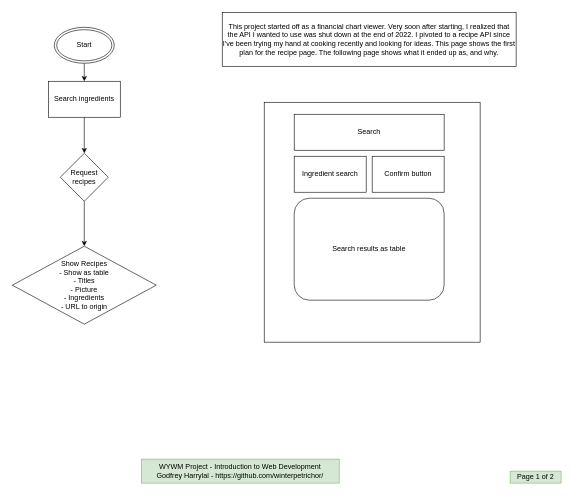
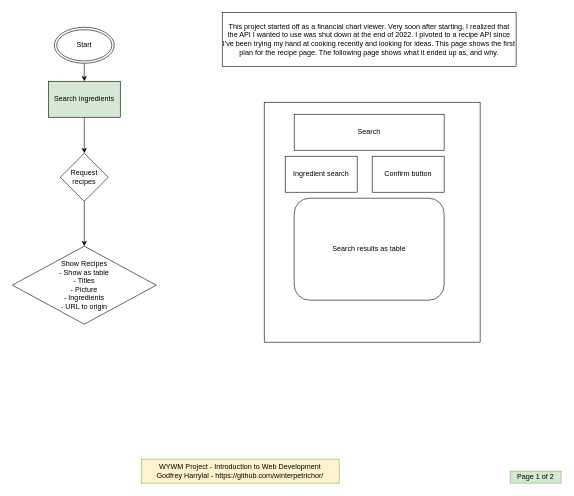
  <mxCell id="0" />
  <mxCell id="1" parent="0" />
  <mxCell id="2" value="" style="rounded=0;whiteSpace=wrap;html=1;" parent="1" vertex="1"><mxGeometry x="440" y="170" width="360" height="400" as="geometry" /></mxCell>
  <mxCell id="3" style="edgeStyle=orthogonalEdgeStyle;rounded=0;orthogonalLoop=1;jettySize=auto;html=1;exitX=0.5;exitY=1;exitDx=0;exitDy=0;entryX=0.5;entryY=0;entryDx=0;entryDy=0;" parent="1" source="4" target="5" edge="1"><mxGeometry relative="1" as="geometry" /></mxCell>
  <mxCell id="4" value="Start" style="ellipse;shape=doubleEllipse;whiteSpace=wrap;html=1;" parent="1" vertex="1"><mxGeometry x="90" y="45" width="100" height="60" as="geometry" /></mxCell>
- <mxCell id="5" value="Search ingredients" style="rounded=0;whiteSpace=wrap;html=1;" parent="1" vertex="1"><mxGeometry x="80" y="135" width="120" height="60" as="geometry" /></mxCell>
+ <mxCell id="5" value="Search ingredients" style="rounded=0;whiteSpace=wrap;html=1;fillColor=#d5e8d4;" parent="1" vertex="1"><mxGeometry x="80" y="135" width="120" height="60" as="geometry" /></mxCell>
  <mxCell id="6" style="edgeStyle=orthogonalEdgeStyle;rounded=0;orthogonalLoop=1;jettySize=auto;html=1;exitX=0.5;exitY=1;exitDx=0;exitDy=0;entryX=0.5;entryY=0;entryDx=0;entryDy=0;" parent="1" source="7" target="8" edge="1"><mxGeometry relative="1" as="geometry"><mxPoint x="140" y="515" as="targetPoint" /></mxGeometry></mxCell>
  <mxCell id="7" value="Request &lt;br&gt;recipes" style="rhombus;whiteSpace=wrap;html=1;" parent="1" vertex="1"><mxGeometry x="100" y="255" width="80" height="80" as="geometry" /></mxCell>
  <mxCell id="8" value="Show Recipes&lt;br&gt;- Show as table&lt;br&gt;- Titles&lt;br&gt;- Picture&lt;br&gt;- Ingredients&lt;br&gt;- URL to origin" style="rhombus;whiteSpace=wrap;html=1;" parent="1" vertex="1"><mxGeometry x="20" y="410" width="240" height="130" as="geometry" /></mxCell>
  <mxCell id="9" value="" style="endArrow=classic;html=1;rounded=0;exitX=0.5;exitY=1;exitDx=0;exitDy=0;entryX=0.5;entryY=0;entryDx=0;entryDy=0;" parent="1" source="5" target="7" edge="1"><mxGeometry width="50" height="50" relative="1" as="geometry"><mxPoint x="440" y="235" as="sourcePoint" /><mxPoint x="140" y="285" as="targetPoint" /></mxGeometry></mxCell>
  <mxCell id="10" value="Search" style="rounded=0;whiteSpace=wrap;html=1;" parent="1" vertex="1"><mxGeometry x="490" y="190" width="250" height="60" as="geometry" /></mxCell>
- <mxCell id="11" value="Ingredient search" style="rounded=0;whiteSpace=wrap;html=1;" parent="1" vertex="1"><mxGeometry x="490" y="260" width="120" height="60" as="geometry" /></mxCell>
+ <mxCell id="11" value="Ingredient search" style="rounded=0;whiteSpace=wrap;html=1;" parent="1" vertex="1"><mxGeometry x="475" y="260" width="120" height="60" as="geometry" /></mxCell>
  <mxCell id="12" value="Search results as table" style="whiteSpace=wrap;html=1;rounded=1;" parent="1" vertex="1"><mxGeometry x="490" y="330" width="250" height="170" as="geometry" /></mxCell>
  <mxCell id="13" value="Confirm button" style="rounded=0;whiteSpace=wrap;html=1;" parent="1" vertex="1"><mxGeometry x="620" y="260" width="120" height="60" as="geometry" /></mxCell>
  <mxCell id="14" value="This project started off as a financial chart viewer. Very soon after starting, I realized that the API I wanted to use was shut down at the end of 2022. I pivoted to a recipe API since I've been trying my hand at cooking recently and looking for ideas. This page shows the first plan for the recipe page. The following page shows what it ended up as, and why." style="rounded=0;whiteSpace=wrap;html=1;" vertex="1" parent="1"><mxGeometry x="370" y="20" width="490" height="90" as="geometry" /></mxCell>
- <mxCell id="15" value="WYWM Project -&amp;nbsp;Introduction to Web Development&lt;br&gt;Godfrey Harrylal - https://github.com/winterpetrichor/" style="rounded=0;whiteSpace=wrap;html=1;fillColor=#d5e8d4;strokeColor=#82b366;" vertex="1" parent="1"><mxGeometry x="235" y="765" width="330" height="40" as="geometry" /></mxCell>
+ <mxCell id="15" value="WYWM Project -&amp;nbsp;Introduction to Web Development&lt;br&gt;Godfrey Harrylal - https://github.com/winterpetrichor/" style="rounded=0;whiteSpace=wrap;html=1;fillColor=#fff2cc;strokeColor=#82b366;" vertex="1" parent="1"><mxGeometry x="235" y="765" width="330" height="40" as="geometry" /></mxCell>
  <mxCell id="16" value="Page 1 of 2" style="rounded=0;whiteSpace=wrap;html=1;fillColor=#d5e8d4;strokeColor=#82b366;" vertex="1" parent="1"><mxGeometry x="850" y="785" width="85" height="20" as="geometry" /></mxCell>
